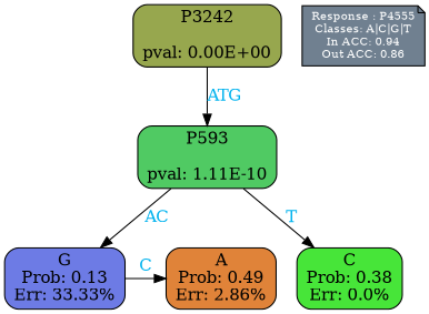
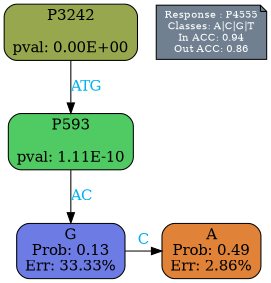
  digraph {
    fontname="DejaVu Serif"
    ranksep=equally
    splines=polylines
    node [color=black fontname="DejaVu Serif" shape=box style="filled, rounded"]
    edge [fontcolor=deepskyblue2 fontname="DejaVu Serif"]
    n1 [fillcolor="#6d7be5" label="G\nProb: 0.13\nErr: 33.33%"]
-   n2 [fillcolor="#47e539" label="C\nProb: 0.38\nErr: 0.0%"]
    n3 [fillcolor="#e08339" label="A\nProb: 0.49\nErr: 2.86%"]
    n4 [align=left fillcolor=slategray fontcolor=white fontsize=10 label="Response : P4555\nClasses: A|C|G|T\nIn ACC: 0.94\nOut ACC: 0.86\n" shape=note style=filled]
    n5 [fillcolor="#97a74e" label="P3242\n\npval: 0.00E+00"]
    n6 [fillcolor="#50ca63" label="P593\n\npval: 1.11E-10"]
    subgraph sub_1 {
      rank=same
      n1
-     n2
      n3
    }
    subgraph sub_2 {
      rank=same
      n4
      n5
    }
    n1 -> n3 [label=C]
    n5 -> n6 [label=ATG]
    n6 -> n1 [label=AC]
-   n6 -> n2 [label=T]
  }
